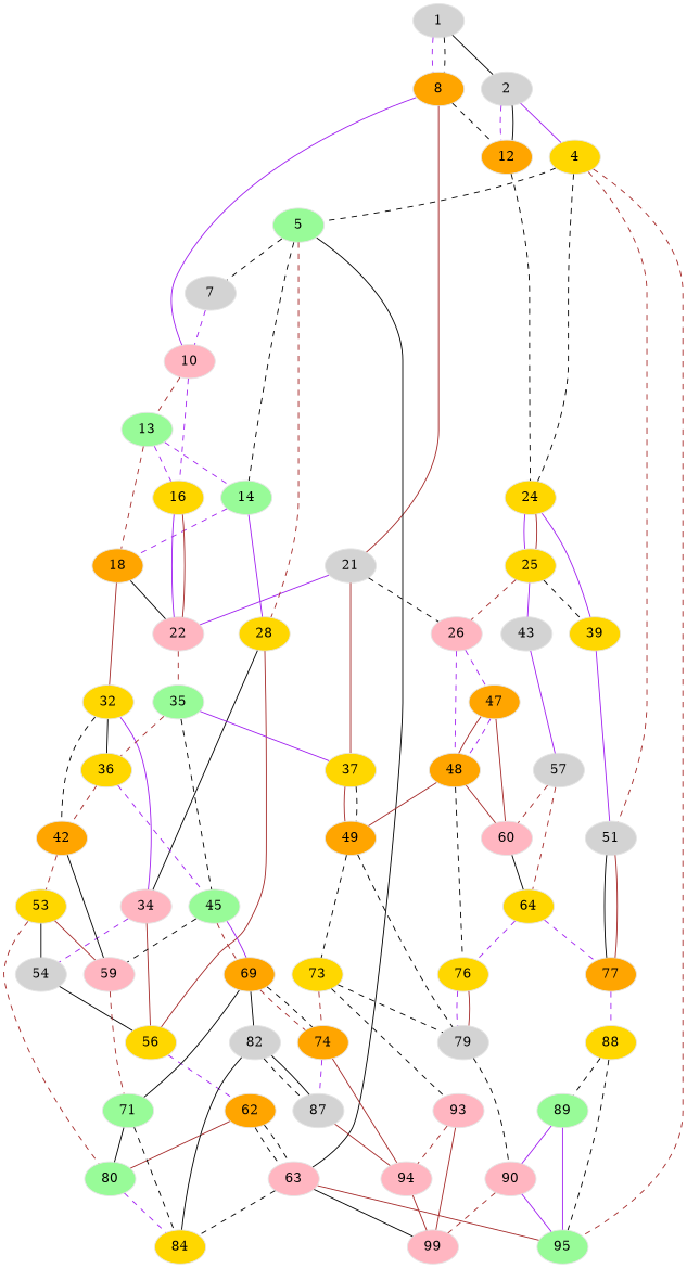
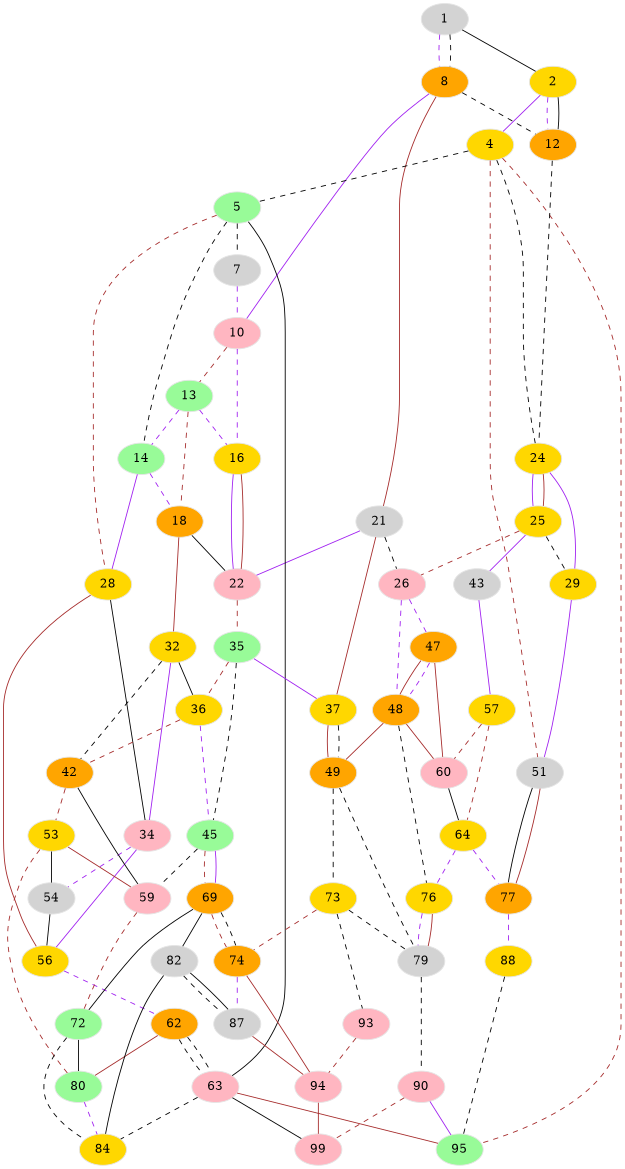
  graph {
    node [color=gray90 fillcolor=gold style=filled]
    edge [color=black style=dashed]
    1 [fillcolor=lightgrey]
-   2 [fillcolor=lightgrey super="+3"]
+   2 [super="+3"]
    8 [fillcolor=orange super="+9"]
    4 [super="+31"]
    12 [fillcolor=orange super="+15"]
    10 [fillcolor=lightpink super="+11"]
    21 [fillcolor=lightgrey super="+27"]
    5 [fillcolor=palegreen super="+6"]
    24 [super="+30"]
    51 [fillcolor=lightgrey]
    95 [fillcolor=palegreen super="+100"]
    7 [fillcolor=lightgrey]
    14 [fillcolor=palegreen super="+20"]
    28 [super="+29"]
    63 [fillcolor=lightpink super="+97"]
    25 [super="+40"]
-   39 [super="+50"]
+   39 [super="+50" label=29]
    77 [fillcolor=orange super="+78"]
    18 [fillcolor=orange super="+19"]
    34 [fillcolor=lightpink super="+55"]
    56 [super="+61"]
    84 [super="+85"]
    99 [fillcolor=lightpink super="+102"]
    13 [fillcolor=palegreen super="+17"]
    16
    22 [fillcolor=lightpink super="+23"]
    26 [fillcolor=lightpink super="+44"]
    37
    32 [super="+33"]
    35 [fillcolor=palegreen super="+38"]
    36 [super="+41"]
    42 [fillcolor=orange super="+52"]
    47 [fillcolor=orange]
    48 [fillcolor=orange super="+66"]
    49 [fillcolor=orange super="+72"]
    45 [fillcolor=palegreen super="+46"]
    43 [fillcolor=lightgrey]
-   57 [fillcolor=lightgrey super="+58"]
+   57 [super="+58"]
    60 [fillcolor=lightpink super="+65"]
    54 [fillcolor=lightgrey]
    62 [fillcolor=orange]
    53 [super="+68"]
    59 [fillcolor=lightpink super="+67"]
    69 [fillcolor=orange super="+70"]
    73 [super="+92"]
    79 [fillcolor=lightgrey super="+91"]
    64 [super="+75"]
    80 [fillcolor=palegreen super="+81"]
-   71 [fillcolor=palegreen super="+82"]
+   71 [fillcolor=palegreen super="+82" label=72]
    74 [fillcolor=orange super="+86"]
    n51 [fillcolor=lightgrey label=82]
    76
    93 [fillcolor=lightpink]
    90 [fillcolor=lightpink super="+101"]
    88 [super="+96"]
    87 [fillcolor=lightgrey]
    94 [fillcolor=lightpink super="+98"]
-   89 [fillcolor=palegreen]
    1 -- 2 [style=solid]
    1 -- 8 [color=purple]
    1 -- 8
    2 -- 4 [color=purple style=solid]
    2 -- 12 [color=purple weight=2]
    2 -- 12 [style=solid]
    8 -- 12
    8 -- 10 [color=purple style=solid]
    8 -- 21 [color=brown style=solid]
    4 -- 5
    4 -- 24
    4 -- 51 [color=brown]
    4 -- 95 [color=brown]
    12 -- 24
    10 -- 13 [color=brown]
    10 -- 16 [color=purple]
    21 -- 22 [color=purple style=solid]
    21 -- 26
    21 -- 37 [color=brown style=solid]
    5 -- 7
    5 -- 14
    5 -- 28 [color=brown]
    5 -- 63 [style=solid]
    24 -- 25 [color=purple style=solid]
    24 -- 25 [color=brown style=solid]
    24 -- 39 [color=purple style=solid]
    51 -- 77 [style=solid]
    51 -- 77 [color=brown style=solid]
    7 -- 10 [color=purple]
    14 -- 28 [color=purple style=solid]
    14 -- 18 [color=purple]
    28 -- 34 [style=solid]
    28 -- 56 [color=brown style=solid]
    63 -- 95 [color=brown style=solid]
    63 -- 84
    63 -- 99 [style=solid]
    25 -- 39
    25 -- 26 [color=brown]
    25 -- 43 [color=purple style=solid]
    39 -- 51 [color=purple style=solid]
    77 -- 88 [color=purple weight=2]
    18 -- 22 [style=solid]
    18 -- 32 [color=brown style=solid]
-   34 -- 56 [color=brown style=solid]
+   34 -- 56 [color=purple style=solid]
    34 -- 54 [color=purple]
    56 -- 62 [color=purple]
    13 -- 14 [color=purple]
    13 -- 18 [color=brown]
    13 -- 16 [color=purple]
    16 -- 22 [color=purple style=solid]
    16 -- 22 [color=brown style=solid]
    22 -- 35 [color=brown]
    26 -- 47 [color=purple]
    26 -- 48 [color=purple]
    37 -- 49 [color=brown style=solid]
    37 -- 49
    32 -- 34 [color=purple style=solid]
    32 -- 36 [style=solid]
    32 -- 42
    35 -- 37 [color=purple style=solid]
    35 -- 36 [color=brown]
    35 -- 45
    36 -- 42 [color=brown]
    36 -- 45 [color=purple]
    42 -- 53 [color=brown]
    42 -- 59 [style=solid]
    47 -- 48 [color=brown style=solid]
    47 -- 48 [color=purple]
    47 -- 60 [color=brown style=solid]
    48 -- 49 [color=brown style=solid]
    48 -- 60 [color=brown style=solid]
    48 -- 76
    49 -- 73
    49 -- 79
    45 -- 59
    45 -- 69 [color=brown]
    45 -- 69 [color=purple style=solid]
    43 -- 57 [color=purple style=solid]
    57 -- 60 [color=brown]
    57 -- 64 [color=brown]
    60 -- 64 [style=solid]
    54 -- 56 [style=solid]
    62 -- 63
    62 -- 63
    62 -- 80 [color=brown style=solid]
    53 -- 54 [style=solid]
    53 -- 59 [color=brown style=solid]
    53 -- 80 [color=brown]
    59 -- 71 [color=brown]
    69 -- 71 [style=solid]
    69 -- 74 [color=brown]
    69 -- 74
    69 -- n51 [style=solid]
    73 -- 79
    73 -- 74 [color=brown]
    73 -- 93
    79 -- 90
    64 -- 77 [color=purple]
    64 -- 76 [color=purple]
    80 -- 84 [color=purple]
    71 -- 84
    71 -- 80 [style=solid]
    74 -- 87 [color=purple]
    74 -- 94 [color=brown style=solid]
    n51 -- 84 [style=solid]
    n51 -- 87
    n51 -- 87 [style=solid]
    76 -- 79 [color=purple]
    76 -- 79 [color=brown style=solid]
-   93 -- 99 [color=brown style=solid]
    93 -- 94 [color=brown]
    90 -- 95 [color=purple style=solid]
    90 -- 99 [color=brown]
    88 -- 95
-   88 -- 89
    87 -- 94 [color=brown style=solid]
    94 -- 99 [color=brown style=solid]
-   89 -- 95 [color=purple style=solid]
-   89 -- 90 [color=purple style=solid]
  }
